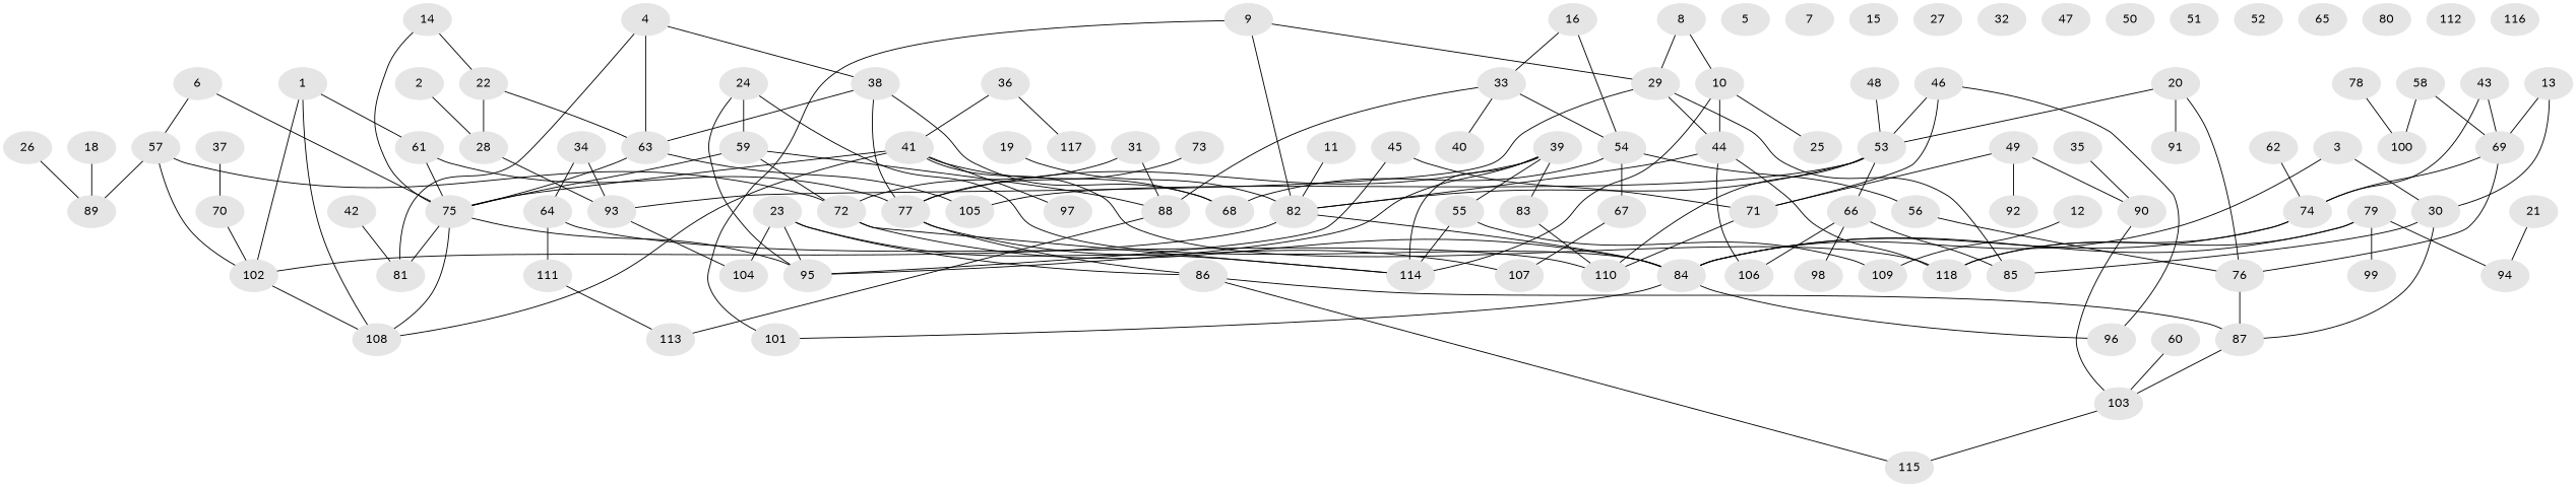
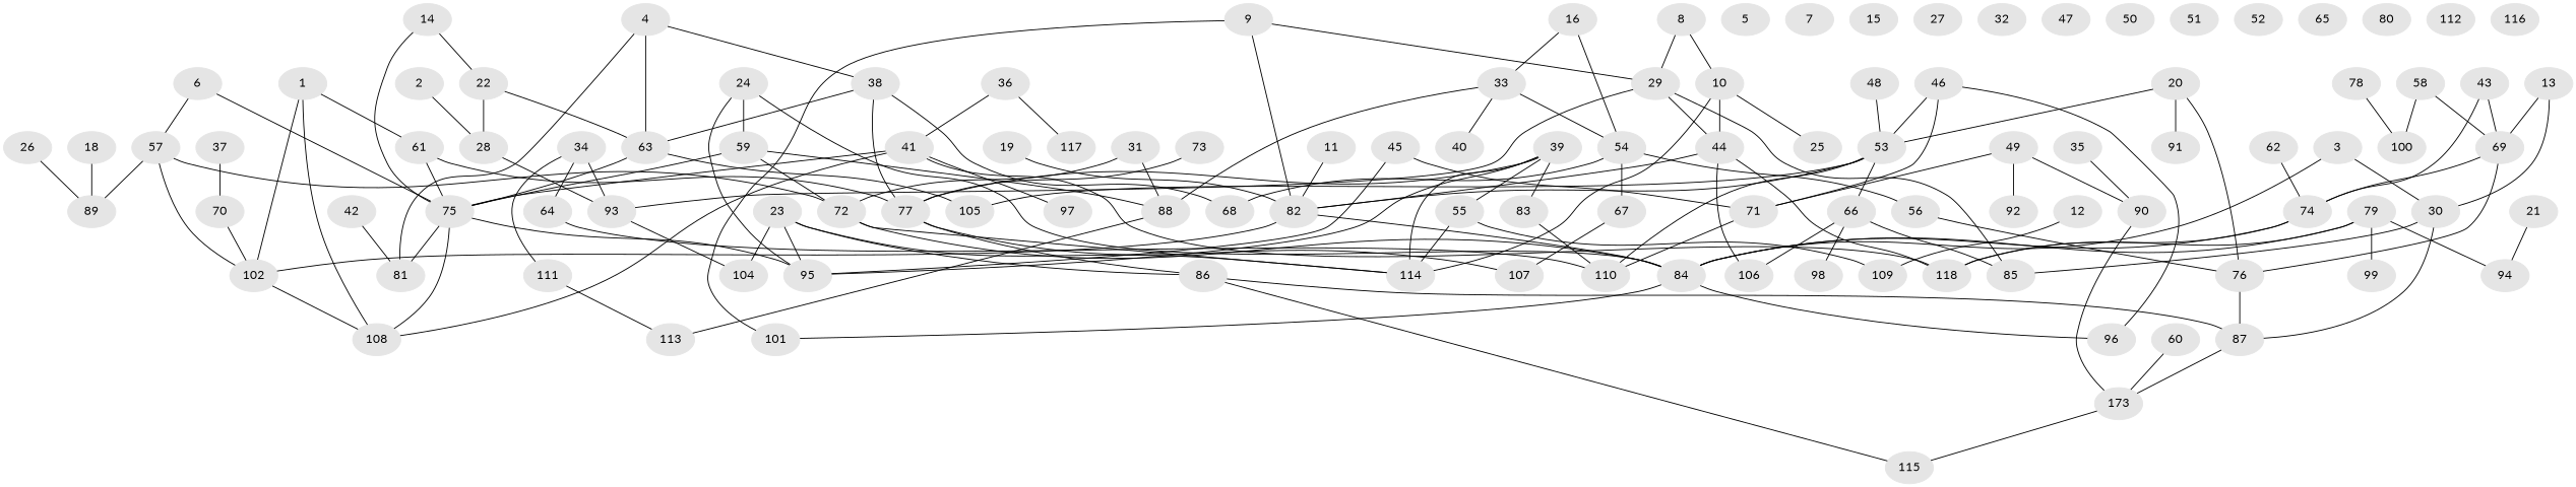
  graph {
    fontname=Lato
    node [color=gray90 fontname=Lato style=filled]
    edge [fontname=Lato]
    1
    61
    102
    108
    75
    77
    2
    28
    93
    3
    30
    84
    85
    87
    101
    96
    4
    38
    63
    81
    68
    105
    5
    6
    57
    89
    72
    95
    7
    8
    10
    29
    25
    44
    114
    9
    82
    118
    106
    11
    12
    109
    13
    69
    76
    74
    14
    22
    15
    16
    33
    54
    88
    40
    56
    67
    18
    19
    20
    53
    91
    66
    110
    21
    94
    23
    86
    104
    115
    24
    59
    26
    27
-   103
+   103 [label=173]
    31
    113
    32
    34
    64
    111
    35
    90
    36
    41
    117
    97
    37
    70
    107
    39
    55
    83
    42
    43
    45
    71
    46
    47
    48
    49
    92
    50
    51
    52
    98
    58
    100
    60
    62
    65
    73
    78
    79
    99
    80
    112
    116
    1 -- 61
    1 -- 102
    1 -- 108
    61 -- 75
    61 -- 77
    102 -- 108
    75 -- 108
    75 -- 81
    75 -- 95
    77 -- 86
    77 -- 107
    2 -- 28
    28 -- 93
    93 -- 104
    3 -- 30
    3 -- 84
    30 -- 85
    30 -- 87
    84 -- 101
    84 -- 96
    87 -- 103
    4 -- 38
    4 -- 63
    4 -- 81
    38 -- 77
    38 -- 63
    38 -- 68
    63 -- 75
    63 -- 105
    6 -- 75
    6 -- 57
    57 -- 102
    57 -- 89
    57 -- 72
    72 -- 84
    72 -- 114
    8 -- 10
    8 -- 29
    10 -- 25
    10 -- 44
    10 -- 114
    29 -- 93
    29 -- 85
    29 -- 44
    44 -- 82
    44 -- 118
    44 -- 106
    9 -- 101
    9 -- 29
    9 -- 82
    82 -- 102
    82 -- 84
    11 -- 82
    12 -- 109
    13 -- 30
    13 -- 69
    69 -- 76
    69 -- 74
    76 -- 87
    74 -- 84
    74 -- 118
    14 -- 75
    14 -- 22
    22 -- 28
    22 -- 63
    16 -- 33
    16 -- 54
    33 -- 54
    33 -- 88
    33 -- 40
    54 -- 68
    54 -- 56
    54 -- 67
    88 -- 113
    56 -- 76
    67 -- 107
    18 -- 89
    19 -- 82
    20 -- 76
    20 -- 53
    20 -- 91
    53 -- 105
    53 -- 82
    53 -- 66
    53 -- 110
    66 -- 85
    66 -- 106
    66 -- 98
    21 -- 94
    23 -- 95
    23 -- 114
    23 -- 86
    23 -- 104
    86 -- 87
    86 -- 115
    24 -- 84
    24 -- 95
    24 -- 59
    59 -- 75
    59 -- 72
    59 -- 88
    26 -- 89
    103 -- 115
    31 -- 72
    31 -- 88
    34 -- 93
    34 -- 64
    64 -- 110
-   64 -- 111
+   34 -- 111
    111 -- 113
    35 -- 90
    90 -- 103
    36 -- 41
    36 -- 117
    41 -- 108
    41 -- 75
-   41 -- 68
    41 -- 118
    41 -- 97
    37 -- 70
    70 -- 102
    39 -- 77
    39 -- 95
    39 -- 114
    39 -- 55
    39 -- 83
    55 -- 114
    55 -- 109
    83 -- 110
    42 -- 81
    43 -- 69
    43 -- 74
    45 -- 95
    45 -- 71
    71 -- 110
    46 -- 96
    46 -- 53
    46 -- 71
    48 -- 53
    49 -- 90
    49 -- 71
    49 -- 92
    58 -- 69
    58 -- 100
    60 -- 103
    62 -- 74
    73 -- 77
    78 -- 100
    79 -- 84
    79 -- 118
    79 -- 94
    79 -- 99
  }
